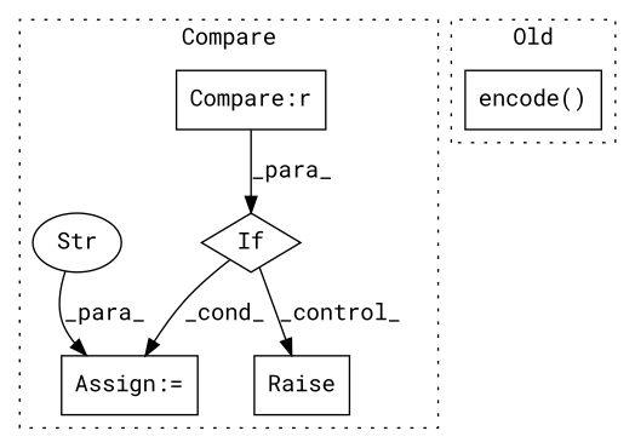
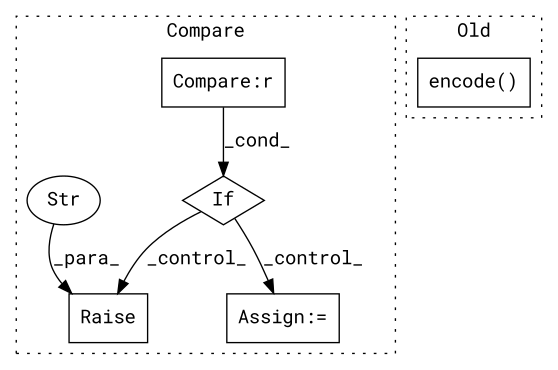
  digraph {
    fontname="Roboto Mono"
    node [fontname="Roboto Mono" l=6 shape=box]
    edge [fontname="Roboto Mono"]
    n1 [a=91 label=Raise s=3256]
    n2 [a=96 l=3 label=If s=3039 shape=diamond]
    n3 [a=40 label="Compare:r" s=3042]
    n4 [a=68 l=3 label="Assign:=" s=3073]
    n5 [a=66 l=35 label=Str s=3076 shape=ellipse]
    n6 [a=75 l=19 label="encode()" s=2812]
    subgraph cluster_1 {
      label=Compare
      style=dotted
      n1
      n2
      n3
      n4
      n5
    }
    subgraph cluster_2 {
      label=Old
      style=dotted
      n6
    }
    n2 -> n1 [label=_control_]
-   n2 -> n4 [label=_cond_]
-   n3 -> n2 [label=_para_]
-   n5 -> n4 [label=_para_]
+   n2 -> n4 [label=_control_]
+   n3 -> n2 [label=_cond_]
+   n5 -> n1 [label=_para_]
  }
